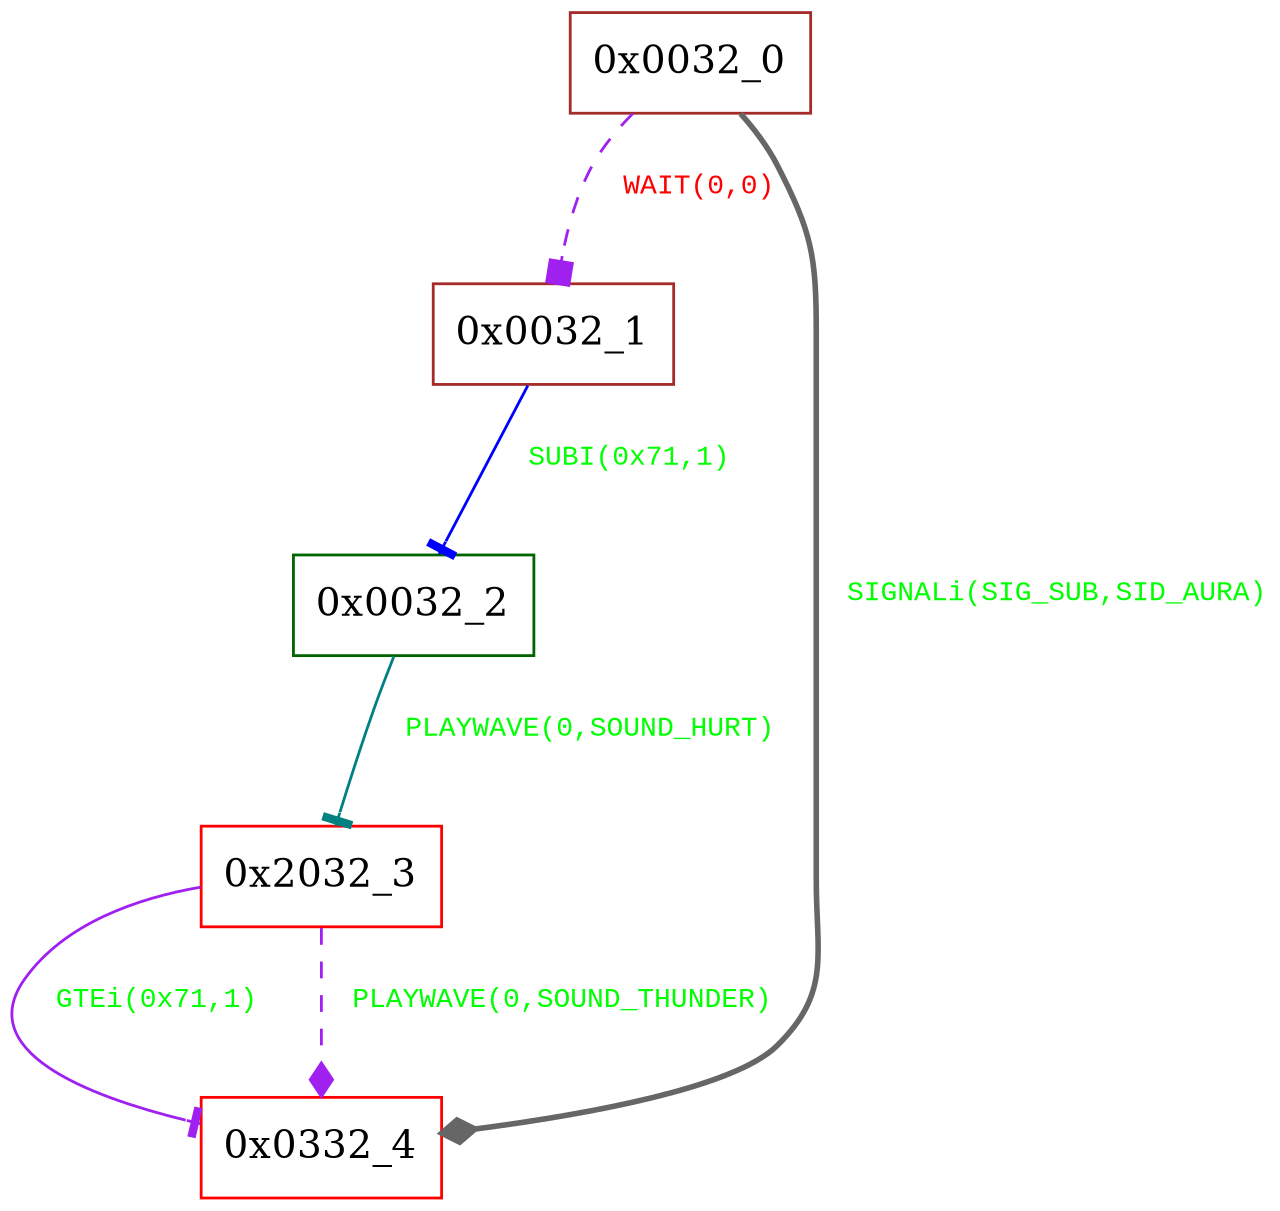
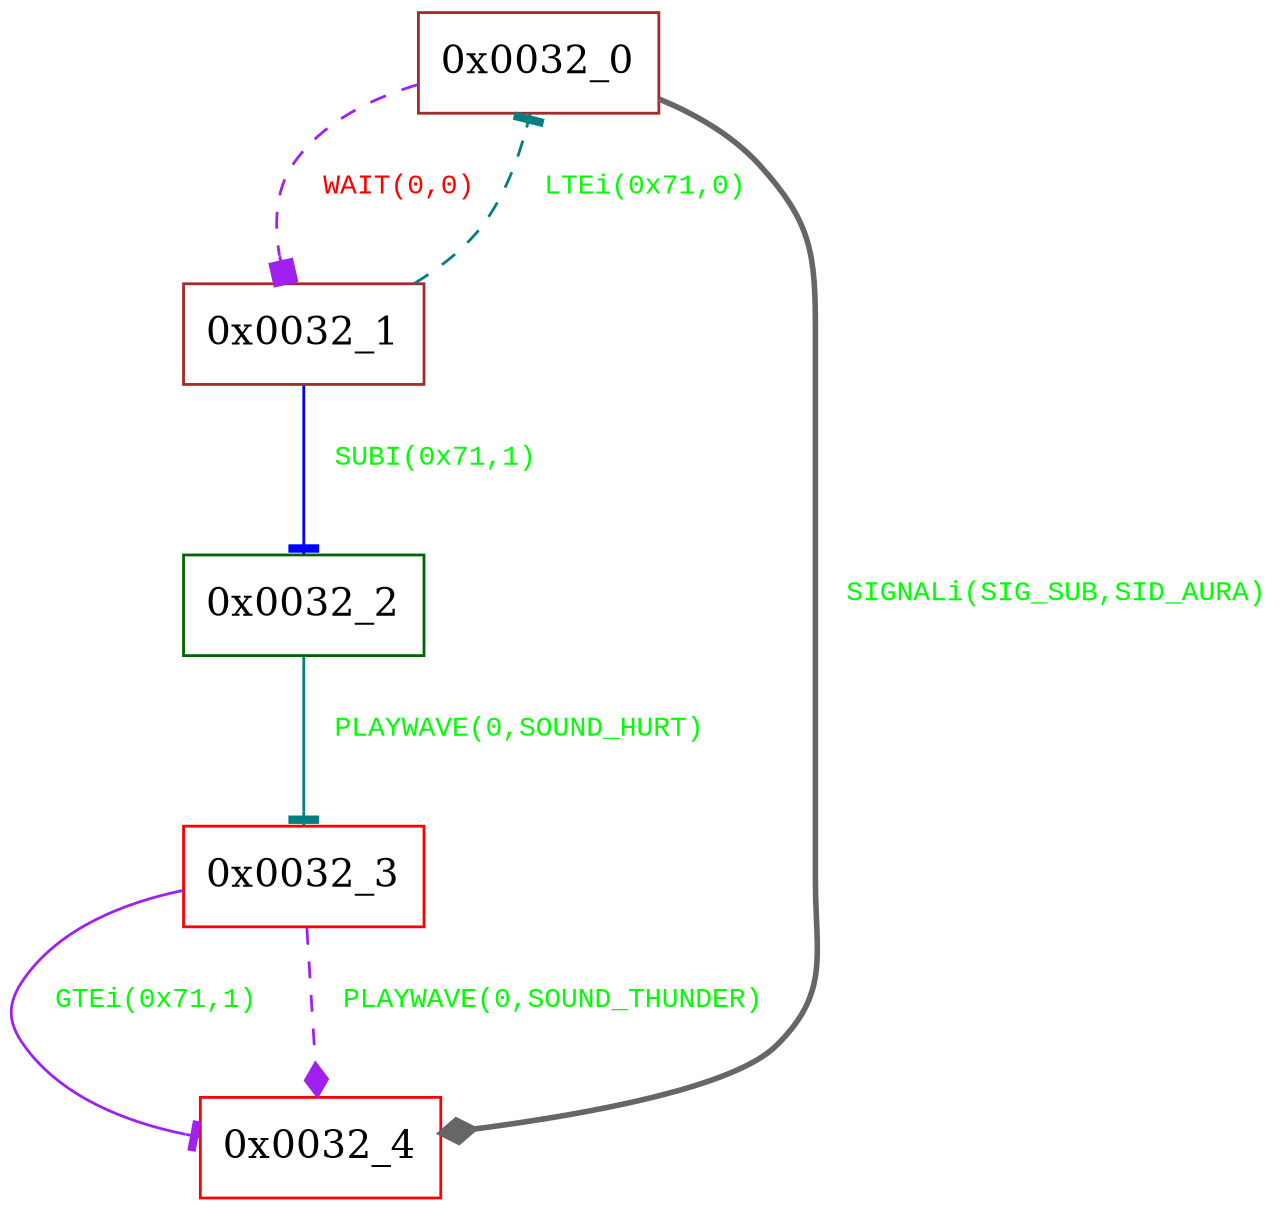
  digraph {
    node [color=brown shape=record]
    edge [arrowhead=tee color=purple fontcolor=green style=dashed]
    "0x0032_0"
    "0x0032_1"
-   "0x0032_4" [color=red label="0x0332_4"]
+   "0x0032_4" [color=red]
    "0x0032_2" [color=darkgreen]
-   "0x0032_3" [color=red label="0x2032_3"]
+   "0x0032_3" [color=red]
    "0x0032_0" -> "0x0032_1" [arrowhead=box fontcolor=red label=< <font face="Courier New" point-size="10"> WAIT(0,0)<br/> </font>>]
    "0x0032_0" -> "0x0032_4" [arrowhead=diamond color=gray40 label=< <font face="Courier New" point-size="10"> SIGNALi(SIG_SUB,SID_AURA)<br/> </font>> style=bold]
+   "0x0032_1" -> "0x0032_0" [color=teal label=< <font face="Courier New" point-size="10"> LTEi(0x71,0)<br/> </font>>]
    "0x0032_1" -> "0x0032_2" [color=blue label=< <font face="Courier New" point-size="10"> SUBI(0x71,1)<br/> </font>> style=solid]
    "0x0032_2" -> "0x0032_3" [color=teal label=< <font face="Courier New" point-size="10"> PLAYWAVE(0,SOUND_HURT)<br/> </font>> style=solid]
    "0x0032_3" -> "0x0032_4" [label=< <font face="Courier New" point-size="10"> GTEi(0x71,1)<br/> </font>> style=solid]
    "0x0032_3" -> "0x0032_4" [arrowhead=diamond label=< <font face="Courier New" point-size="10"> PLAYWAVE(0,SOUND_THUNDER)<br/> </font>>]
  }
